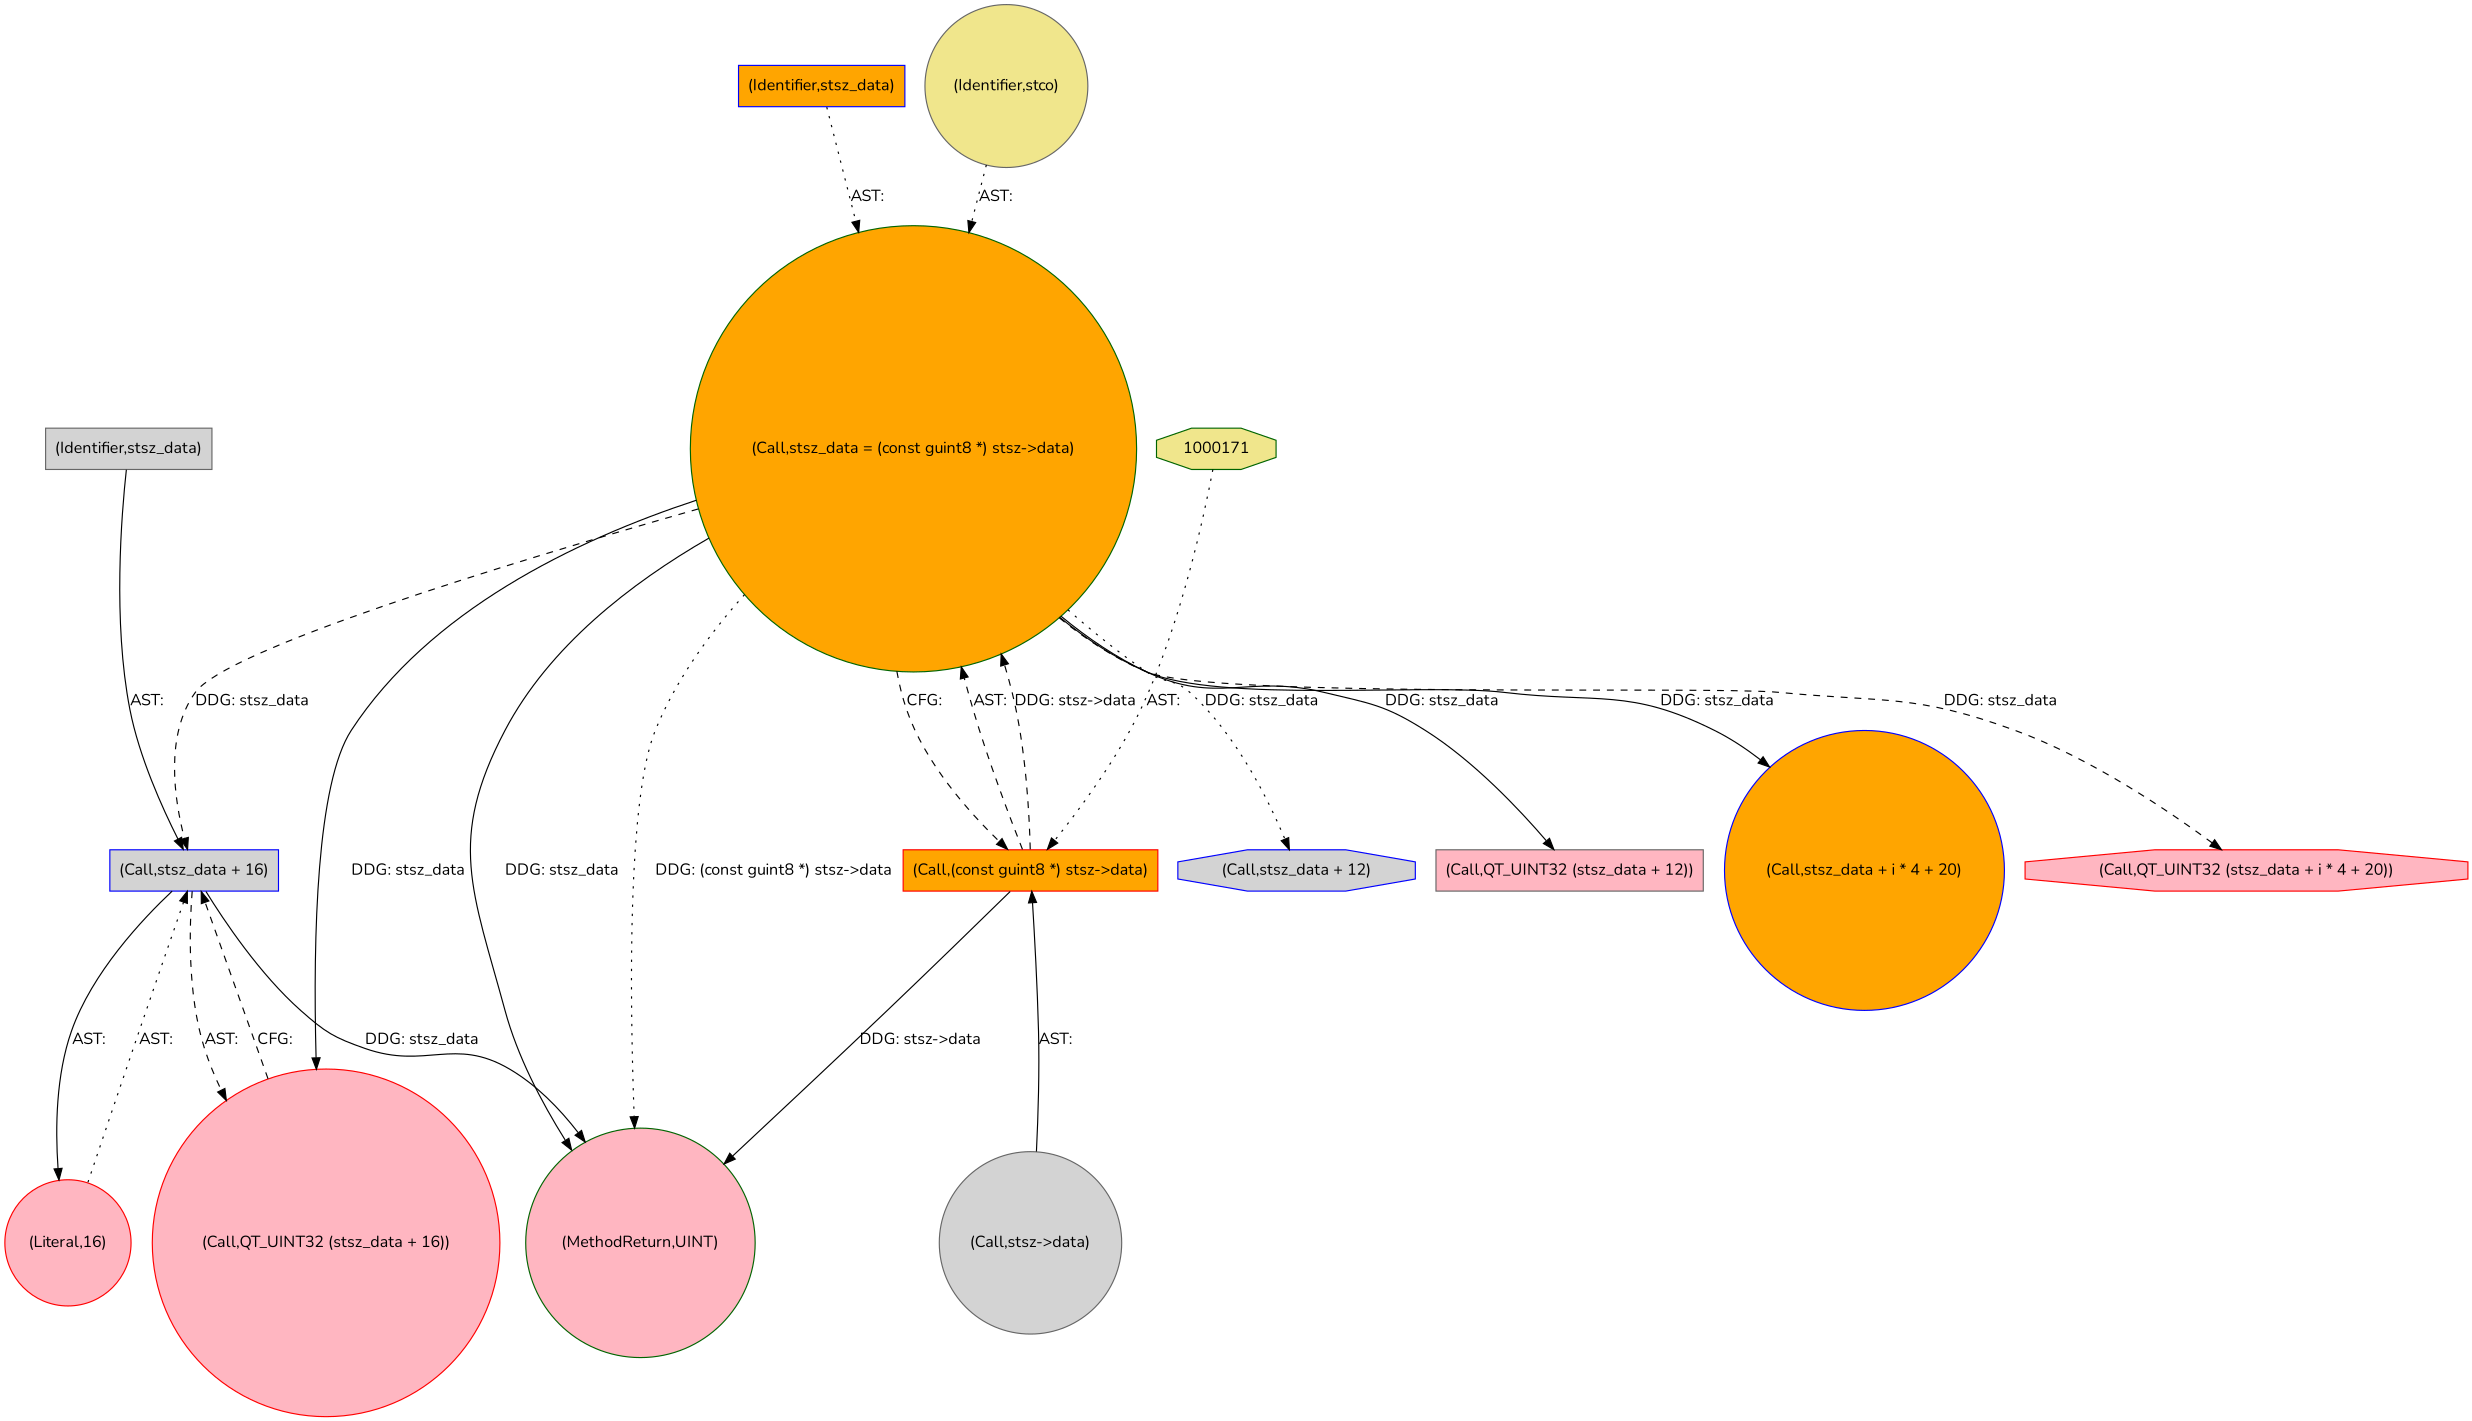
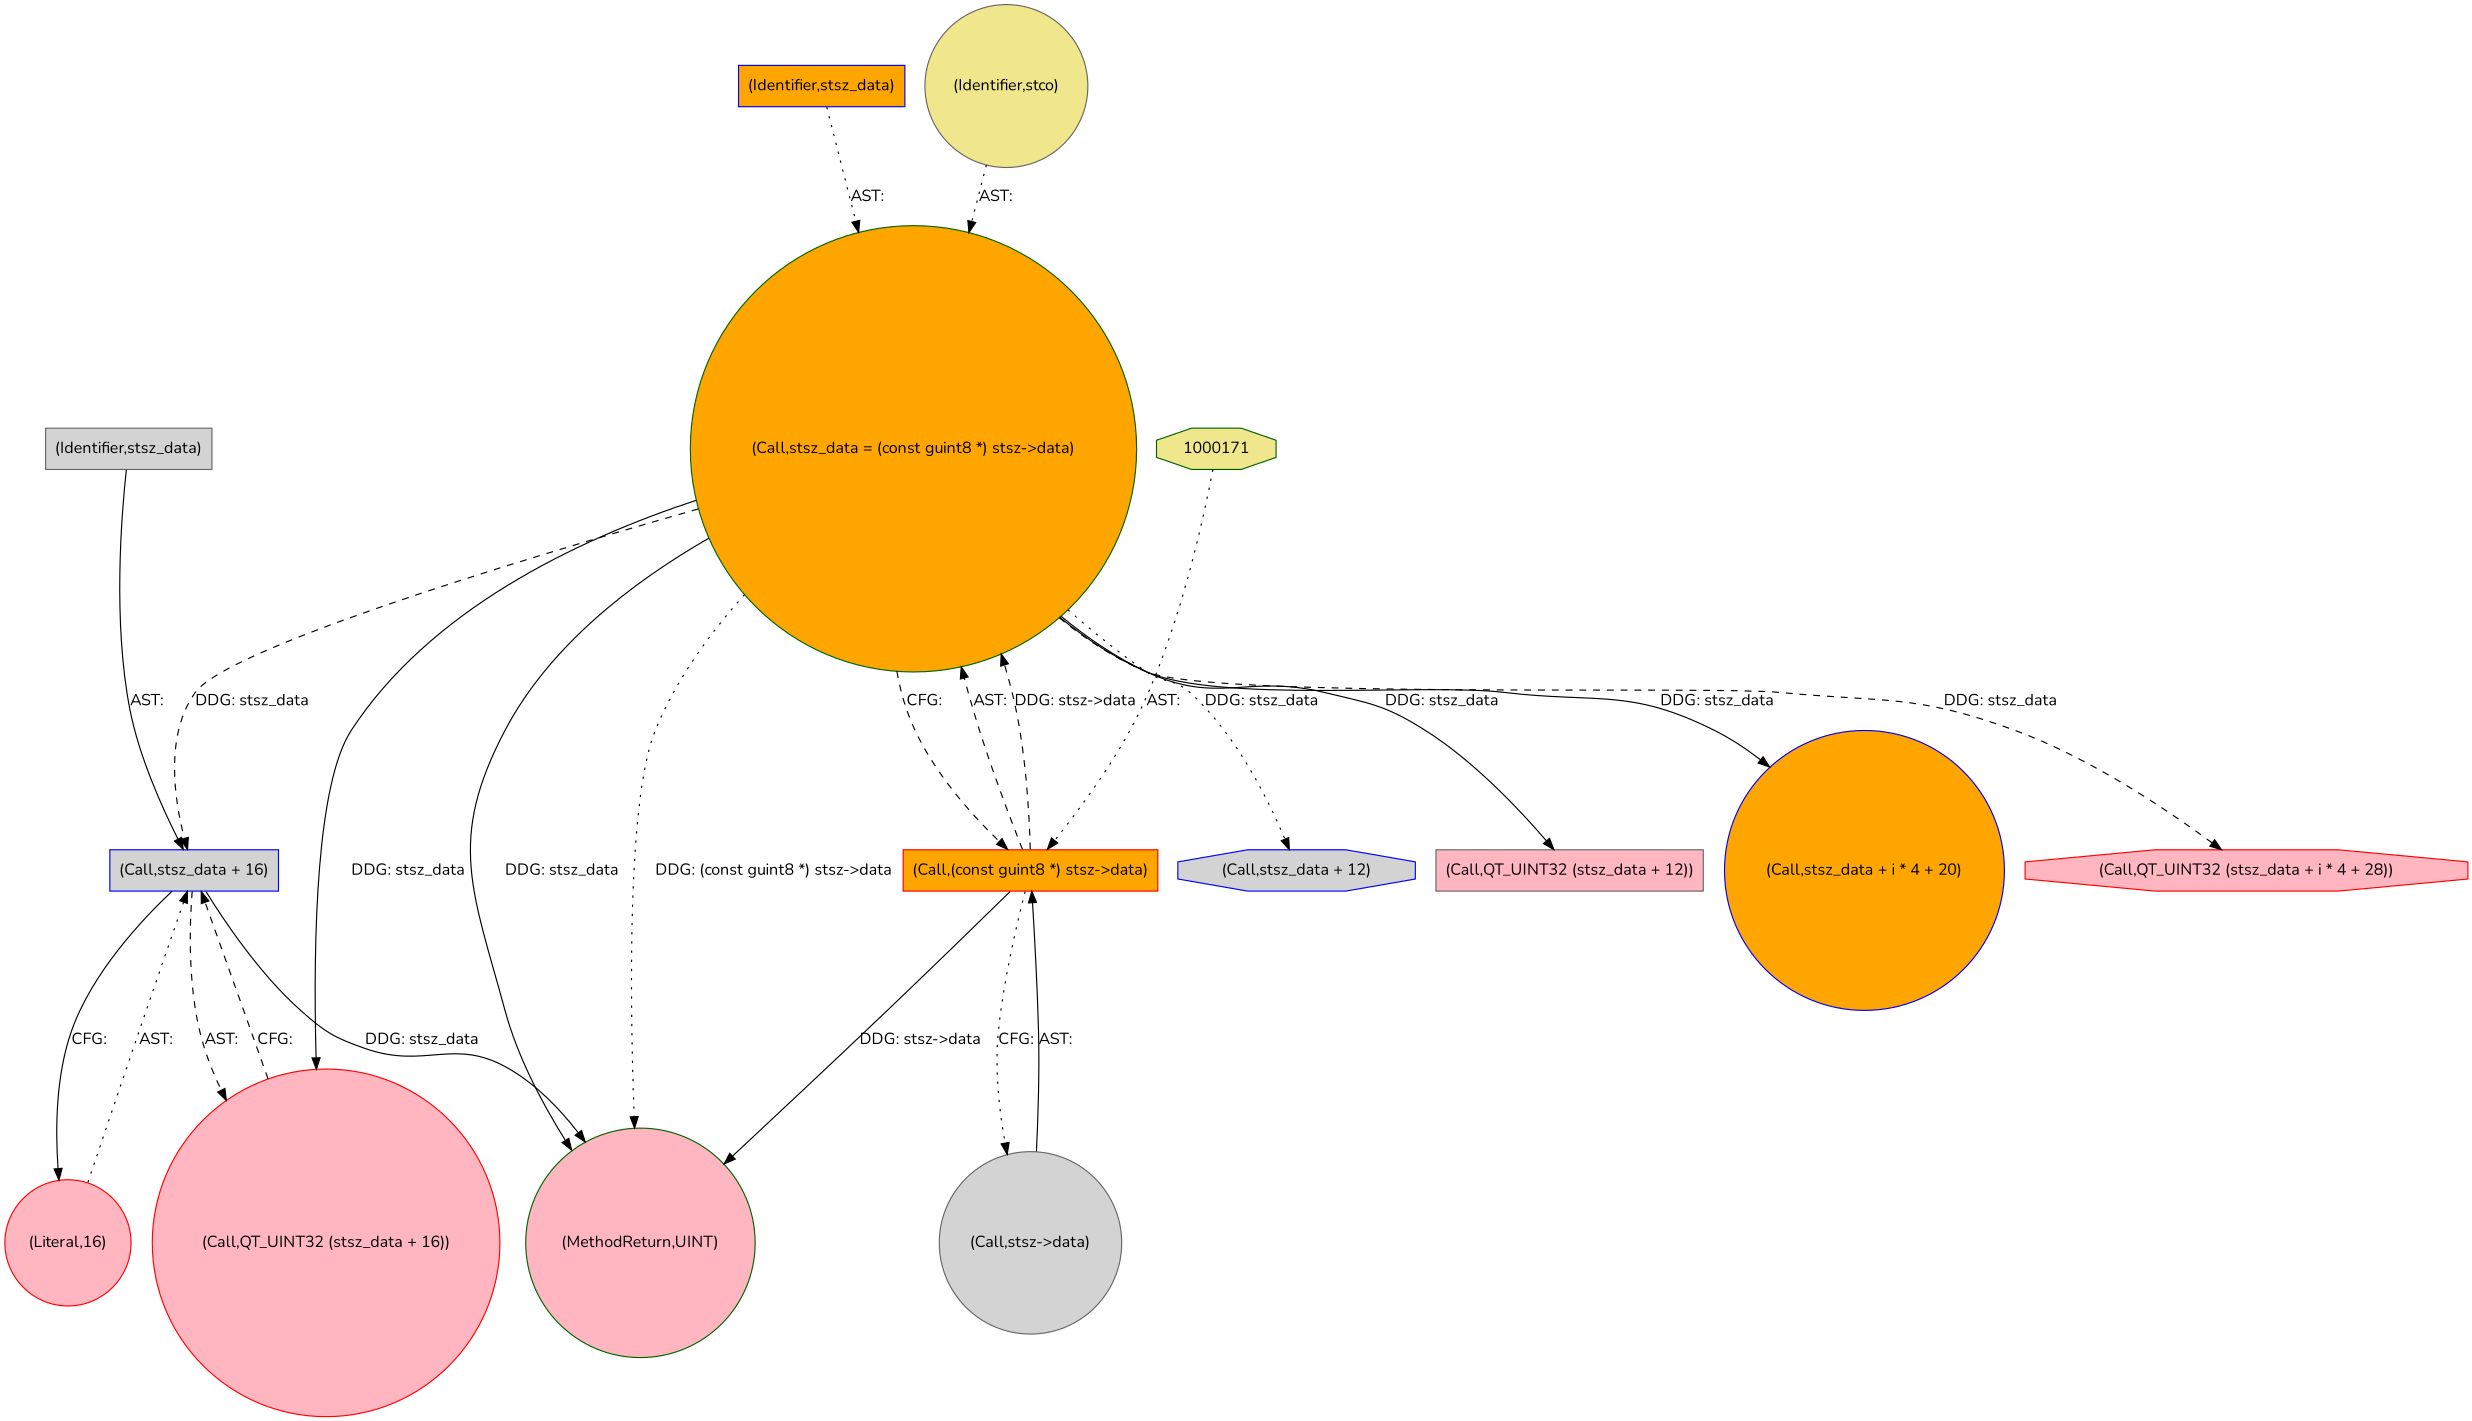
  digraph {
    fontname=Nunito
    node [color=blue fillcolor=lightpink fontname=Nunito shape=circle style=filled]
    edge [fontname=Nunito style=solid]
    n1 [fillcolor=lightgrey label="(Call,stsz_data + 16)" shape=box]
    n2 [color=red label="(Literal,16)"]
    n3 [color=red label="(Call,QT_UINT32 (stsz_data + 16))"]
    n4 [color=darkgreen label="(MethodReturn,UINT)"]
    n5 [color=darkgreen fillcolor=orange label="(Call,stsz_data = (const guint8 *) stsz->data)"]
    n6 [color=red fillcolor=orange label="(Call,(const guint8 *) stsz->data)" shape=box]
    n7 [fillcolor=lightgrey label="(Call,stsz_data + 12)" shape=octagon]
    n8 [color=gray40 label="(Call,QT_UINT32 (stsz_data + 12))" shape=box]
    n9 [fillcolor=orange label="(Call,stsz_data + i * 4 + 20)"]
-   n10 [color=red label="(Call,QT_UINT32 (stsz_data + i * 4 + 20))" shape=octagon]
+   n10 [color=red label="(Call,QT_UINT32 (stsz_data + i * 4 + 28))" shape=octagon]
    n11 [color=gray40 fillcolor=lightgrey label="(Call,stsz->data)"]
    n12 [fillcolor=orange label="(Identifier,stsz_data)" shape=box]
    n13 [color=gray40 fillcolor=khaki label="(Identifier,stco)"]
    n14 [color=gray40 fillcolor=lightgrey label="(Identifier,stsz_data)" shape=box]
    1000171 [color=darkgreen fillcolor=khaki shape=octagon]
-   n1 -> n2 [label="AST: "]
+   n1 -> n2 [label="CFG: "]
    n1 -> n3 [label="AST: " style=dashed]
    n1 -> n4 [label="DDG: stsz_data"]
    n2 -> n1 [label="AST: " style=dotted]
    n3 -> n1 [label="CFG: " style=dashed]
    n5 -> n1 [label="DDG: stsz_data" style=dashed]
    n5 -> n3 [label="DDG: stsz_data"]
    n5 -> n4 [label="DDG: stsz_data"]
    n5 -> n4 [label="DDG: (const guint8 *) stsz->data" style=dotted]
    n5 -> n6 [label="CFG: " style=dashed]
    n5 -> n7 [label="DDG: stsz_data" style=dotted]
    n5 -> n8 [label="DDG: stsz_data"]
    n5 -> n9 [label="DDG: stsz_data"]
    n5 -> n10 [label="DDG: stsz_data" style=dashed]
    n6 -> n4 [label="DDG: stsz->data"]
    n6 -> n5 [label="AST: " style=dashed]
    n6 -> n5 [label="DDG: stsz->data" style=dashed]
+   n6 -> n11 [label="CFG: " style=dotted]
    n11 -> n6 [label="AST: "]
    n12 -> n5 [label="AST: " style=dotted]
    n13 -> n5 [label="AST: " style=dotted]
    n14 -> n1 [label="AST: "]
    1000171 -> n6 [label="AST: " style=dotted]
  }
